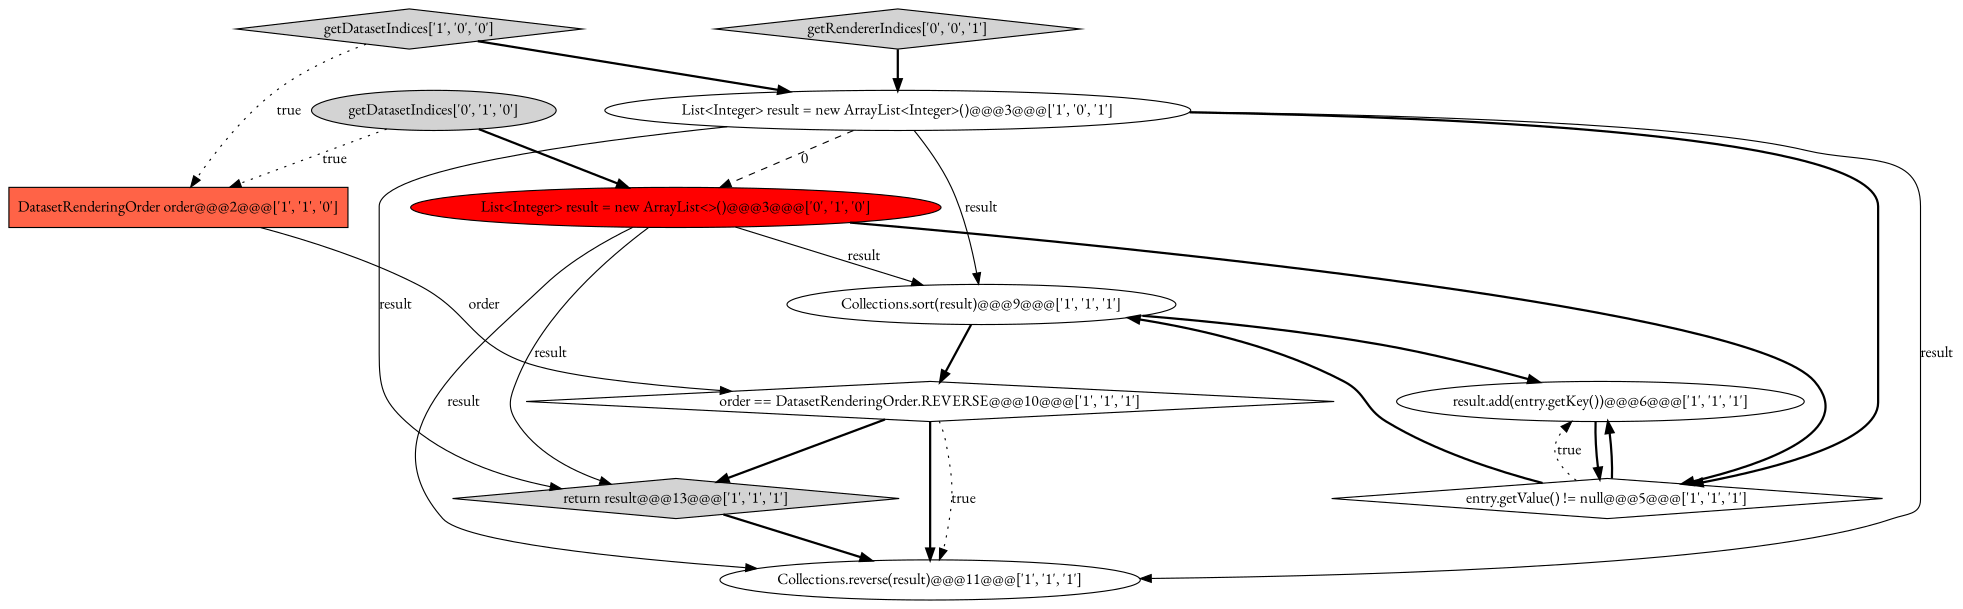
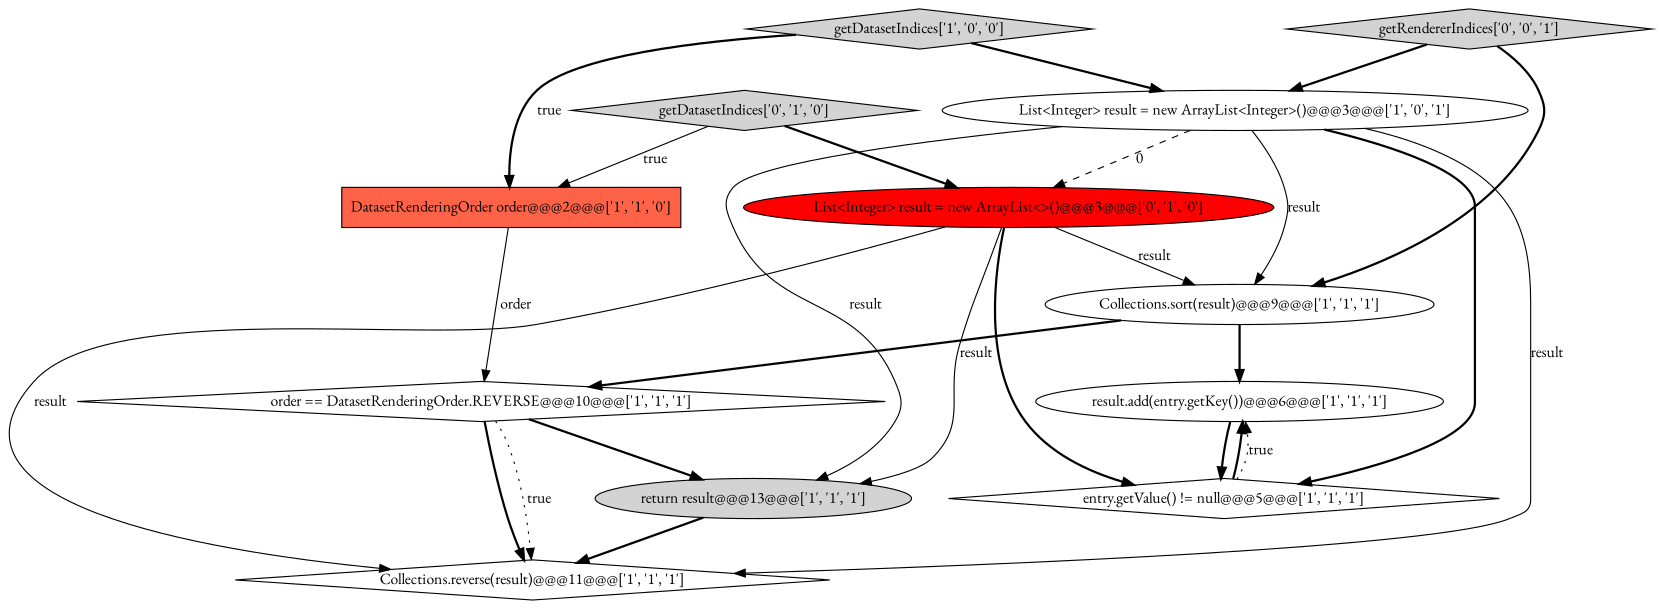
  digraph {
    fontname="EB Garamond"
    node [fillcolor=white fontname="EB Garamond" shape=ellipse style=filled]
    edge [fontname="EB Garamond" style=bold]
    n1 [label="List<Integer> result = new ArrayList<Integer>()@@@3@@@['1', '0', '1']"]
    n2 [label="Collections.sort(result)@@@9@@@['1', '1', '1']"]
    n3 [fillcolor=red label="List<Integer> result = new ArrayList<>()@@@3@@@['0', '1', '0']"]
    n4 [label="entry.getValue() != null@@@5@@@['1', '1', '1']" shape=diamond]
-   n5 [fillcolor=lightgray label="return result@@@13@@@['1', '1', '1']" shape=diamond]
-   n6 [label="Collections.reverse(result)@@@11@@@['1', '1', '1']"]
+   n5 [fillcolor=lightgray label="return result@@@13@@@['1', '1', '1']"]
+   n6 [label="Collections.reverse(result)@@@11@@@['1', '1', '1']" shape=diamond]
    n7 [label="order == DatasetRenderingOrder.REVERSE@@@10@@@['1', '1', '1']" shape=diamond]
    n8 [label="result.add(entry.getKey())@@@6@@@['1', '1', '1']"]
    n9 [fillcolor=lightgray label="getDatasetIndices['1', '0', '0']" shape=diamond]
    n10 [fillcolor=tomato label="DatasetRenderingOrder order@@@2@@@['1', '1', '0']" shape=box]
-   n11 [fillcolor=lightgray label="getDatasetIndices['0', '1', '0']"]
+   n11 [fillcolor=lightgray label="getDatasetIndices['0', '1', '0']" shape=diamond]
    n12 [fillcolor=lightgray label="getRendererIndices['0', '0', '1']" shape=diamond]
    n1 -> n2 [label=result style=solid]
    n1 -> n3 [label=0 style=dashed]
    n1 -> n4
    n1 -> n5 [label=result style=solid]
    n1 -> n6 [label=result style=solid]
    n2 -> n7
    n2 -> n8
    n3 -> n2 [label=result style=solid]
    n3 -> n4
    n3 -> n5 [label=result style=solid]
    n3 -> n6 [label=result style=solid]
-   n4 -> n2
+   n12 -> n2
    n4 -> n8 [label=true style=dotted]
    n4 -> n8
    n5 -> n6
    n7 -> n5
    n7 -> n6
    n7 -> n6 [label=true style=dotted]
    n8 -> n4
    n9 -> n1
-   n9 -> n10 [label=true style=dotted]
+   n9 -> n10 [label=true]
    n10 -> n7 [label=order style=solid]
    n11 -> n3
-   n11 -> n10 [label=true style=dotted]
+   n11 -> n10 [label=true style=solid]
    n12 -> n1
  }
